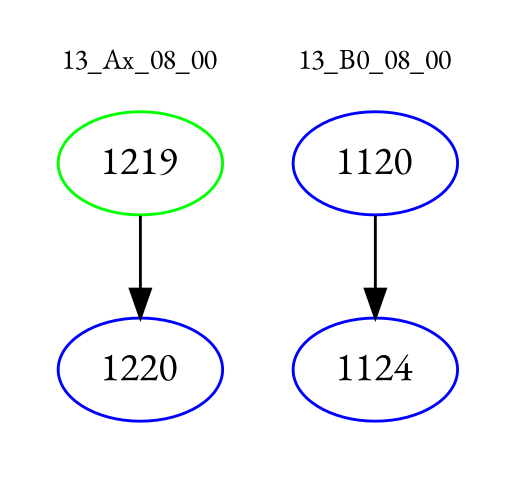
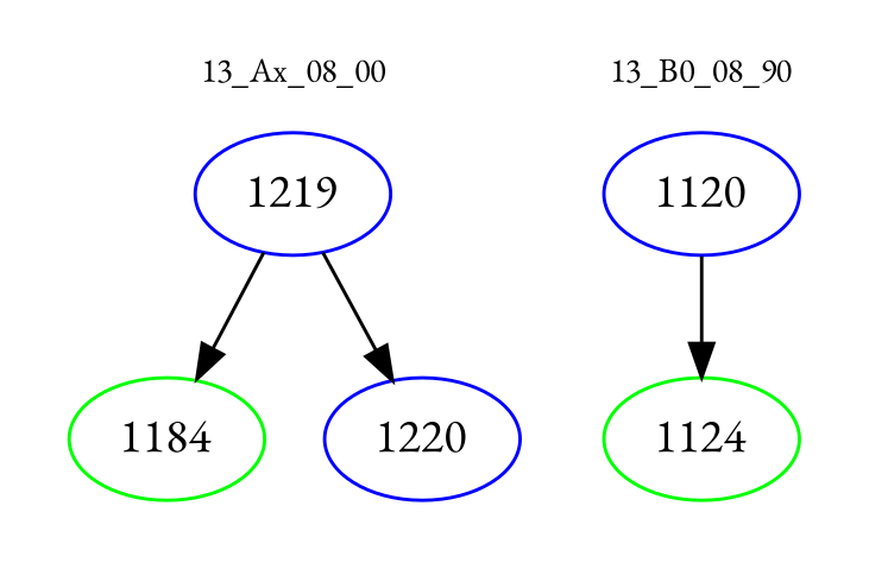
  digraph {
    fontname="EB Garamond"
    node [color=blue fontname="EB Garamond"]
    edge [color=black fontname="EB Garamond"]
-   n1 [color=green label=1219]
+   n1 [label=1219]
+   n2 [color=green label=1184]
    n3 [label=1220]
    n4 [label=1120]
-   n5 [label=1124]
+   n5 [color=green label=1124]
    subgraph cluster_1 {
      color=white
      fontsize=10
      label="13_Ax_08_00"
      n1
+     n2
      n3
    }
    subgraph cluster_2 {
      color=white
      fontsize=10
-     label="13_B0_08_00"
+     label="13_B0_08_90"
      n4
      n5
    }
+   n1 -> n2
    n1 -> n3
    n4 -> n5
  }
